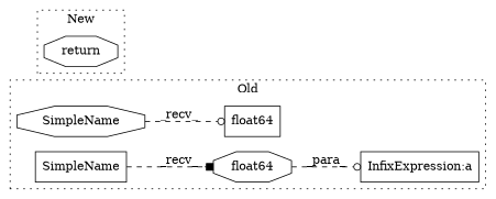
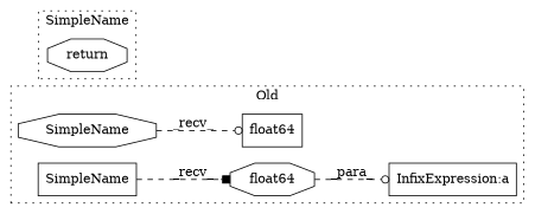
  digraph {
    rankdir=LR
    node [a=32 l="8,1" shape=octagon]
    edge [style=dashed arrowhead=odot]
    n1 [label=float64 s="3196,3212"]
    n2 [label=float64 s="3398,3412" shape=box]
    n3 [a=27 l=3 label="InfixExpression:a" s=3213 shape=box]
    n4 [a=42 l=5 label=SimpleName s=3392]
    n5 [a=42 l=5 label=SimpleName s=3190 shape=box]
    n6 [a=41 l=7 label=return s=2908]
    subgraph cluster_1 {
      label=Old
      style=dotted
      n1
      n2
      n3
      n4
      n5
    }
    subgraph cluster_2 {
-     label=New
+     label=SimpleName
      style=dotted
      n6
    }
    n1 -> n3 [label=_para_]
    n4 -> n2 [label=_recv_]
    n5 -> n1 [label=_recv_ arrowhead=box]
  }
